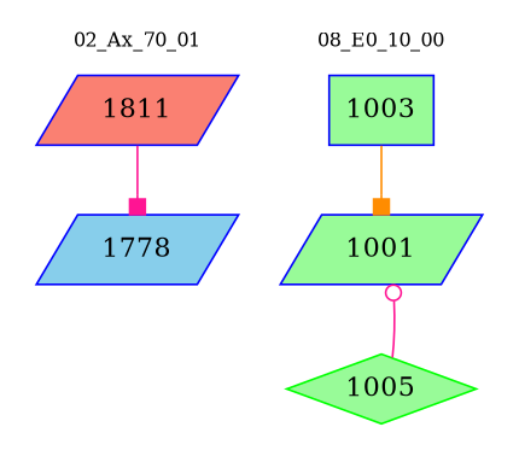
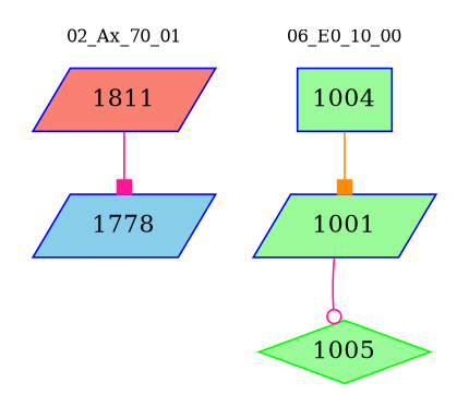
  digraph {
    node [color=blue fillcolor=palegreen shape=parallelogram style=filled]
    edge [arrowhead=box color=deeppink]
    n1 [fillcolor=salmon label=1811]
    n2 [fillcolor=skyblue label=1778]
-   n3 [label=1003 shape=box]
+   n3 [label=1004 shape=box]
    n4 [label=1001]
    n5 [color=green label=1005 shape=diamond]
    subgraph cluster_1 {
      color=white
      fontsize=10
      label="02_Ax_70_01"
      n1
      n2
    }
    subgraph cluster_2 {
      color=white
      fontsize=10
-     label="08_E0_10_00"
+     label="06_E0_10_00"
      n3
      n4
      n5
    }
    n1 -> n2
    n3 -> n4 [color=darkorange]
-   n5 -> n4 [arrowhead=odot]
+   n4 -> n5 [arrowhead=odot]
  }
